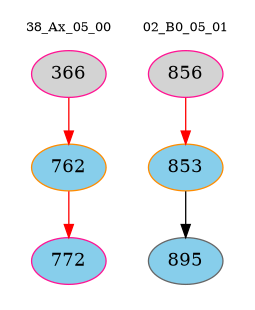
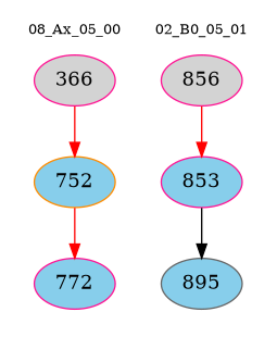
  digraph {
    node [color=deeppink fillcolor=skyblue style=filled]
    edge [color=red]
    n1 [fillcolor=lightgrey label=366]
-   n2 [color=darkorange label=762]
+   n2 [color=darkorange label=752]
    n3 [label=772]
    n4 [fillcolor=lightgrey label=856]
-   n5 [color=darkorange label=853]
+   n5 [label=853]
    n6 [color=gray40 label=895]
    subgraph cluster_1 {
      color=white
      fontsize=10
-     label="38_Ax_05_00"
+     label="08_Ax_05_00"
      n1
      n2
      n3
    }
    subgraph cluster_2 {
      color=white
      fontsize=10
      label="02_B0_05_01"
      n4
      n5
      n6
    }
    n1 -> n2
    n2 -> n3
    n4 -> n5
    n5 -> n6 [color=black]
  }
